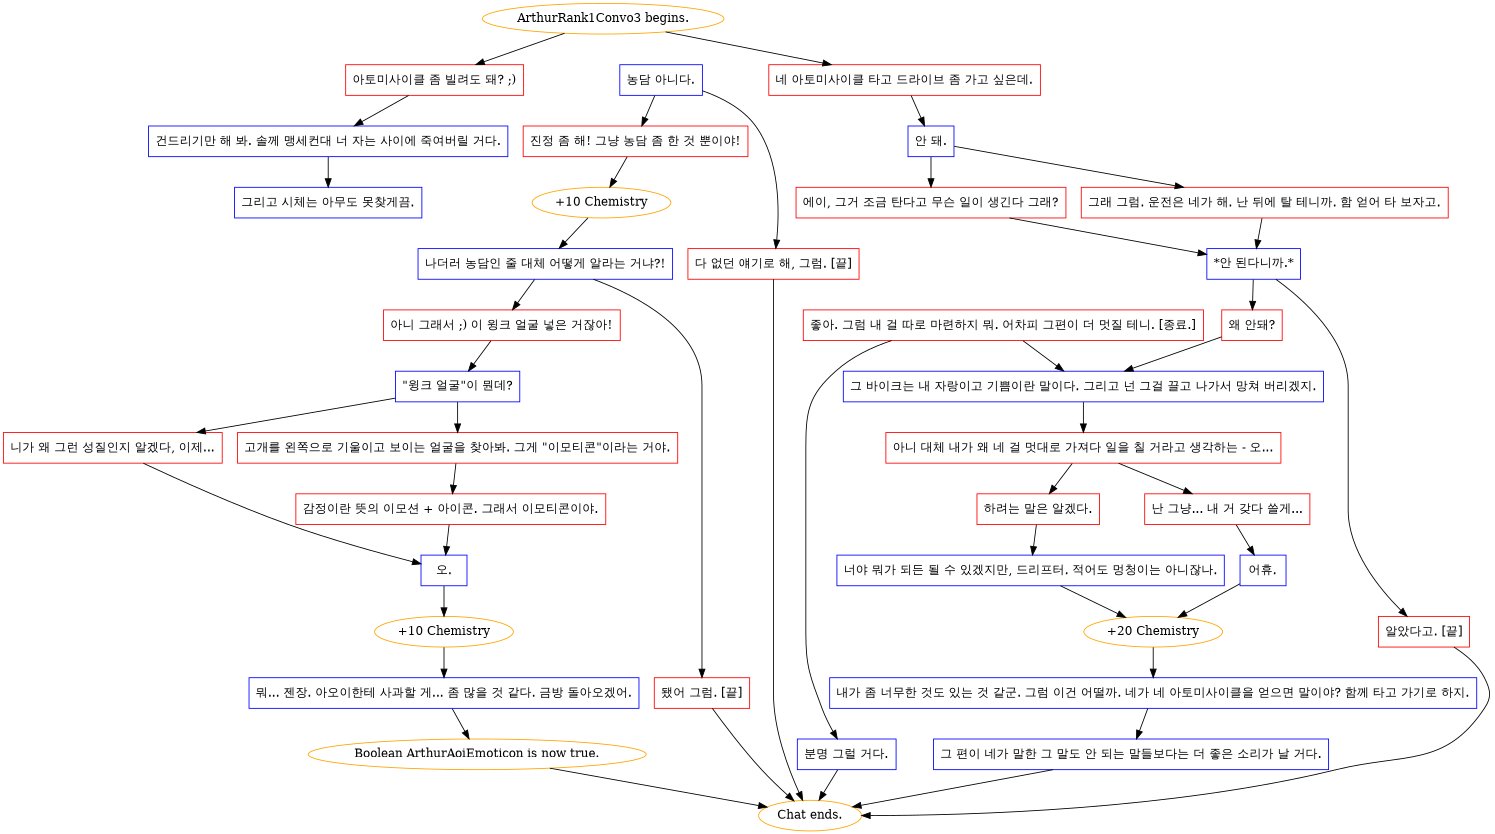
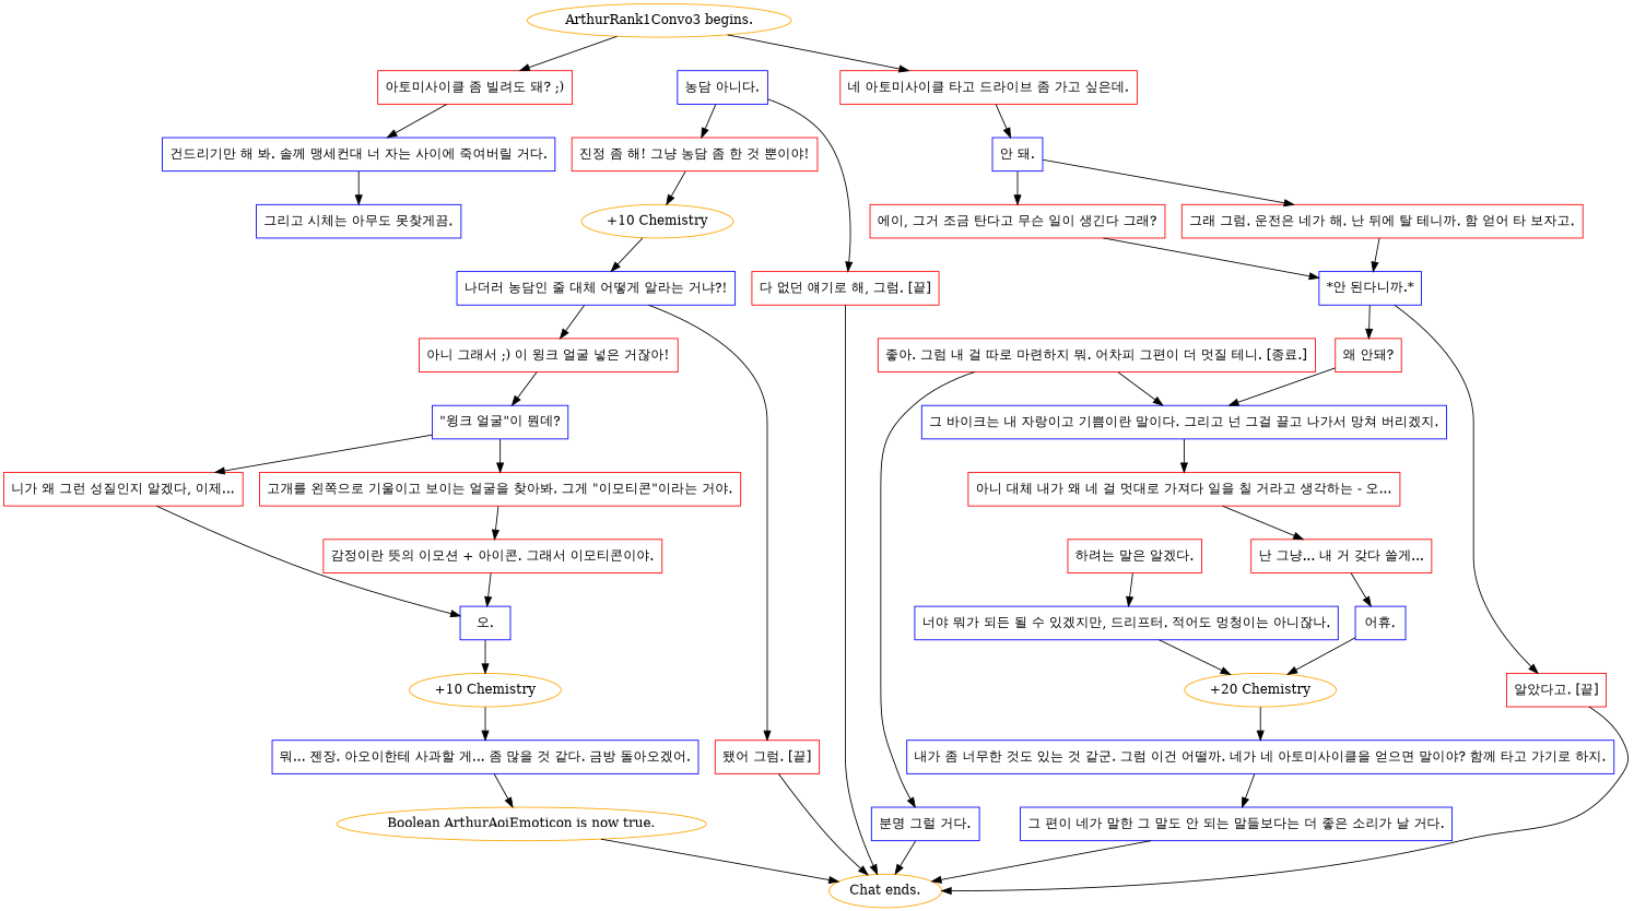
  digraph {
    node [color=red shape=box]
    "ArthurRank1Convo3 begins." [color=orange shape=""]
    n2 [label="네 아토미사이클 타고 드라이브 좀 가고 싶은데."]
    n3 [label="아토미사이클 좀 빌려도 돼? ;)"]
    n4 [color=blue label="안 돼."]
    n5 [color=blue label="건드리기만 해 봐. 솔께 맹세컨대 너 자는 사이에 죽여버릴 거다."]
    n6 [label="에이, 그거 조금 탄다고 무슨 일이 생긴다 그래?"]
    n7 [label="그래 그럼. 운전은 네가 해. 난 뒤에 탈 테니까. 함 얻어 타 보자고."]
    n8 [color=blue label="그리고 시체는 아무도 못찾게끔."]
    n9 [color=blue label="*안 된다니까.*"]
    n10 [label="왜 안돼?"]
    n11 [label="알았다고. [끝]"]
    n12 [color=blue label="농담 아니다."]
    n13 [label="진정 좀 해! 그냥 농담 좀 한 것 뿐이야!"]
    n14 [label="다 없던 얘기로 해, 그럼. [끝]"]
    n15 [color=blue label="그 바이크는 내 자랑이고 기쁨이란 말이다. 그리고 넌 그걸 끌고 나가서 망쳐 버리겠지."]
    "Chat ends." [color=orange shape=""]
    n17 [color=orange label="+10 Chemistry" shape=""]
    n18 [label="아니 대체 내가 왜 네 걸 멋대로 가져다 일을 칠 거라고 생각하는 - 오..."]
    n19 [color=blue label="나더러 농담인 줄 대체 어떻게 알라는 거냐?!"]
    n20 [label="하려는 말은 알겠다."]
    n21 [label="난 그냥... 내 거 갖다 쓸게..."]
    n22 [label="좋아. 그럼 내 걸 따로 마련하지 뭐. 어차피 그편이 더 멋질 테니. [종료.]"]
    n23 [color=blue label="분명 그럴 거다."]
    n24 [label="아니 그래서 ;) 이 윙크 얼굴 넣은 거잖아!"]
    n25 [label="됐어 그럼. [끝]"]
    n26 [color=blue label="너야 뭐가 되든 될 수 있겠지만, 드리프터. 적어도 멍청이는 아니잖나."]
    n27 [color=blue label="어휴."]
    n28 [color=blue label="\"윙크 얼굴\"이 뭔데?"]
    n29 [color=orange label="+20 Chemistry" shape=""]
    n30 [label="고개를 왼쪽으로 기울이고 보이는 얼굴을 찾아봐. 그게 \"이모티콘\"이라는 거야."]
    n31 [label="니가 왜 그런 성질인지 알겠다, 이제..."]
    n32 [color=blue label="내가 좀 너무한 것도 있는 것 같군. 그럼 이건 어떨까. 네가 네 아토미사이클을 얻으면 말이야? 함께 타고 가기로 하지."]
    n33 [label="감정이란 뜻의 이모션 + 아이콘. 그래서 이모티콘이야."]
    n34 [color=blue label="오."]
    n35 [color=blue label="그 편이 네가 말한 그 말도 안 되는 말들보다는 더 좋은 소리가 날 거다."]
    n36 [color=orange label="+10 Chemistry" shape=""]
    n37 [color=blue label="뭐... 젠장. 아오이한테 사과할 게... 좀 많을 것 같다. 금방 돌아오겠어."]
    n38 [color=orange label="Boolean ArthurAoiEmoticon is now true." shape=""]
    "ArthurRank1Convo3 begins." -> n2
    "ArthurRank1Convo3 begins." -> n3
    n2 -> n4
    n3 -> n5
    n4 -> n6
    n4 -> n7
    n5 -> n8
    n6 -> n9
    n7 -> n9
    n9 -> n10
    n9 -> n11
    n10 -> n15
    n11 -> "Chat ends."
    n12 -> n13
    n12 -> n14
    n13 -> n17
    n14 -> "Chat ends."
    n15 -> n18
    n17 -> n19
-   n18 -> n20
    n18 -> n21
    n19 -> n24
    n19 -> n25
    n20 -> n26
    n21 -> n27
    n22 -> n15
    n22 -> n23
    n23 -> "Chat ends."
    n24 -> n28
    n25 -> "Chat ends."
    n26 -> n29
    n27 -> n29
    n28 -> n30
    n28 -> n31
    n29 -> n32
    n30 -> n33
    n31 -> n34
    n32 -> n35
    n33 -> n34
    n34 -> n36
    n35 -> "Chat ends."
    n36 -> n37
    n37 -> n38
    n38 -> "Chat ends."
  }
